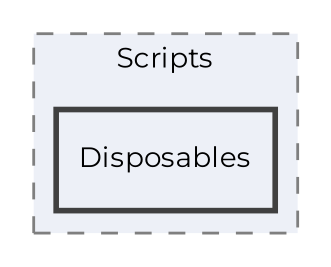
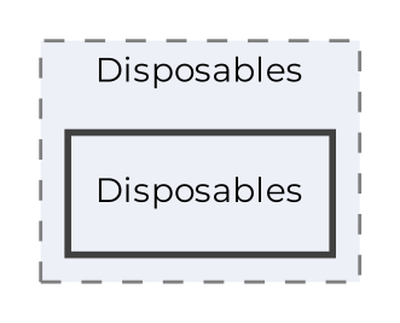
  digraph {
    compound=true
    fontname=Montserrat
    n1 [color=grey25 fillcolor="#edf0f7" fontname=Montserrat fontsize=10 label=Disposables shape=box style="filled,bold,"]
    subgraph cluster_1 {
      bgcolor="#edf0f7"
      fontsize=10
-     label=Scripts
+     label=Disposables
      pencolor=grey50
      style="filled,dashed,"
      n1
    }
  }
